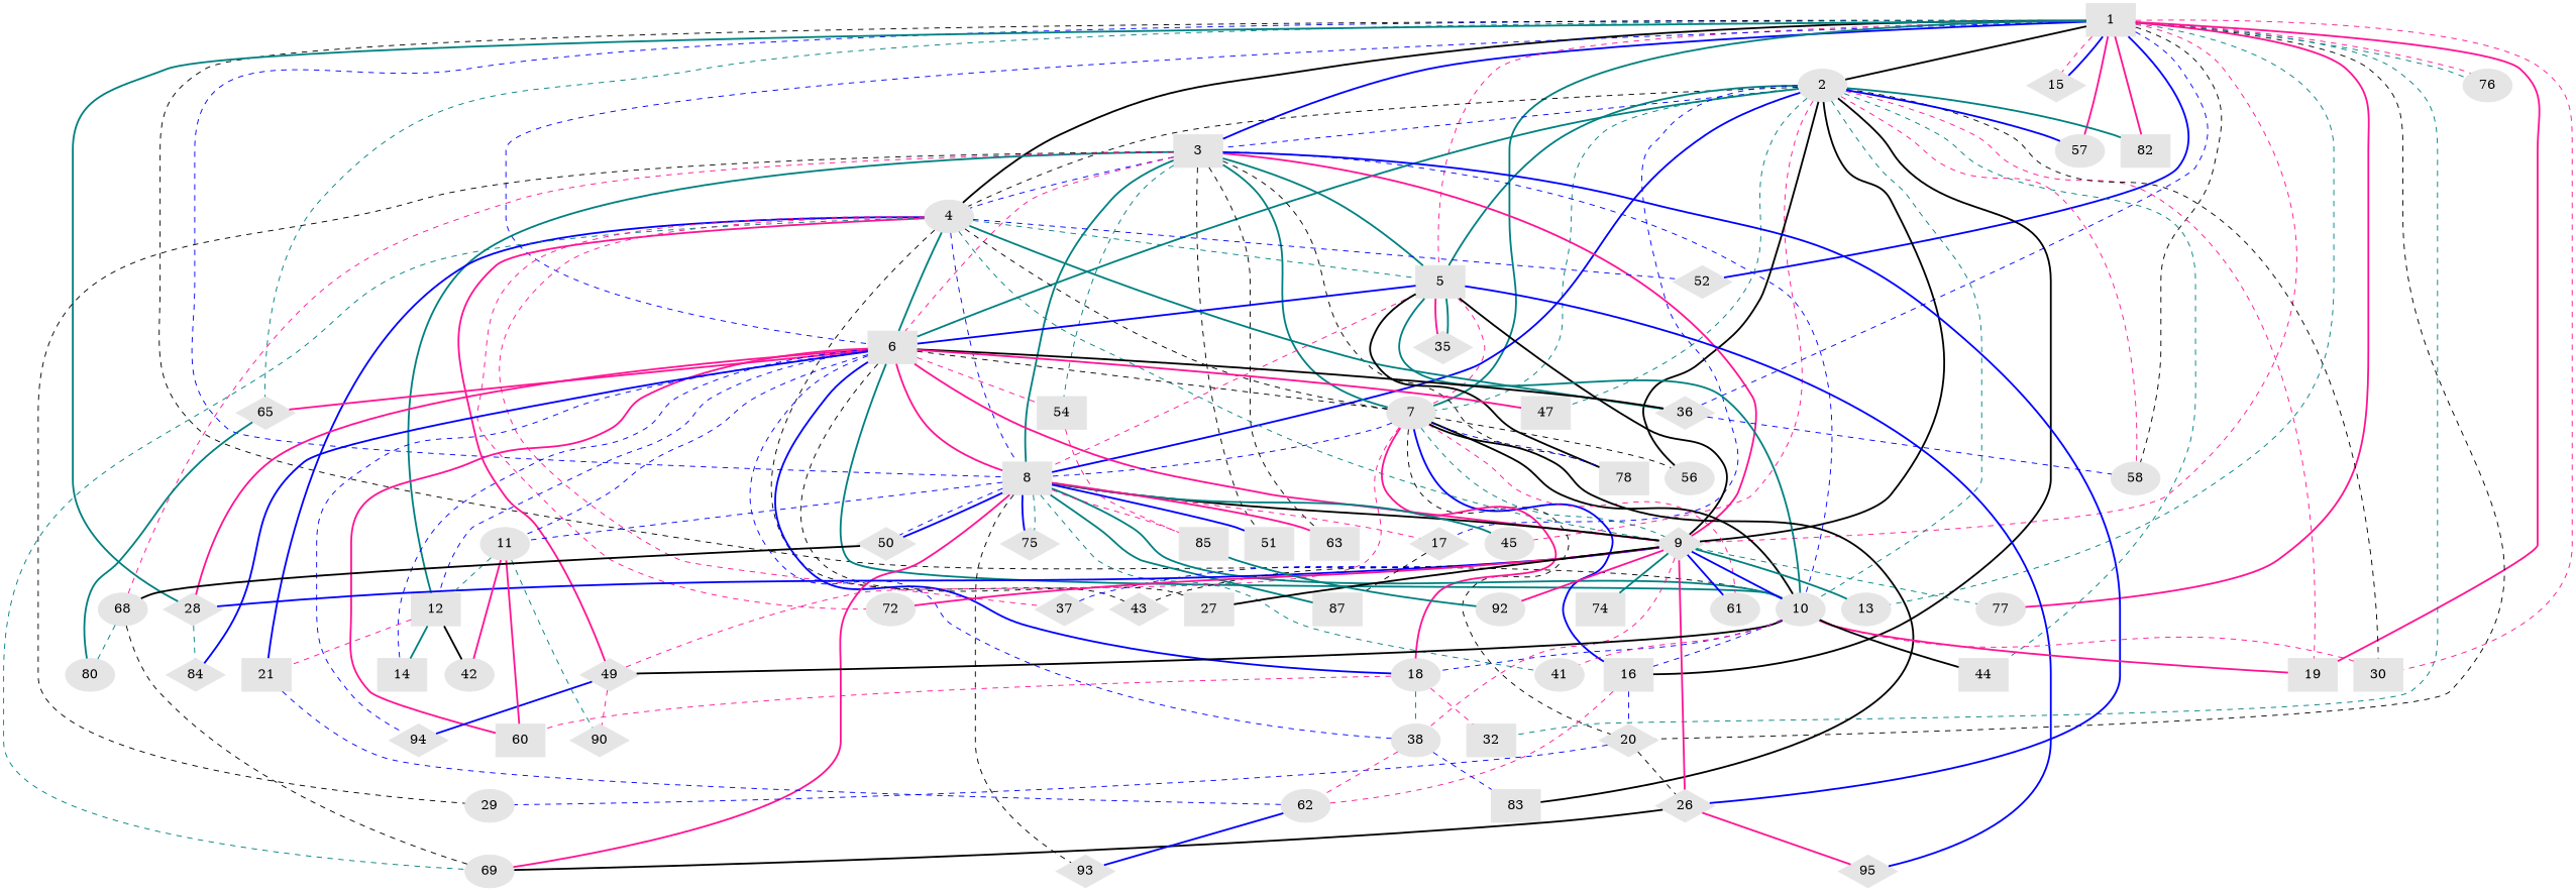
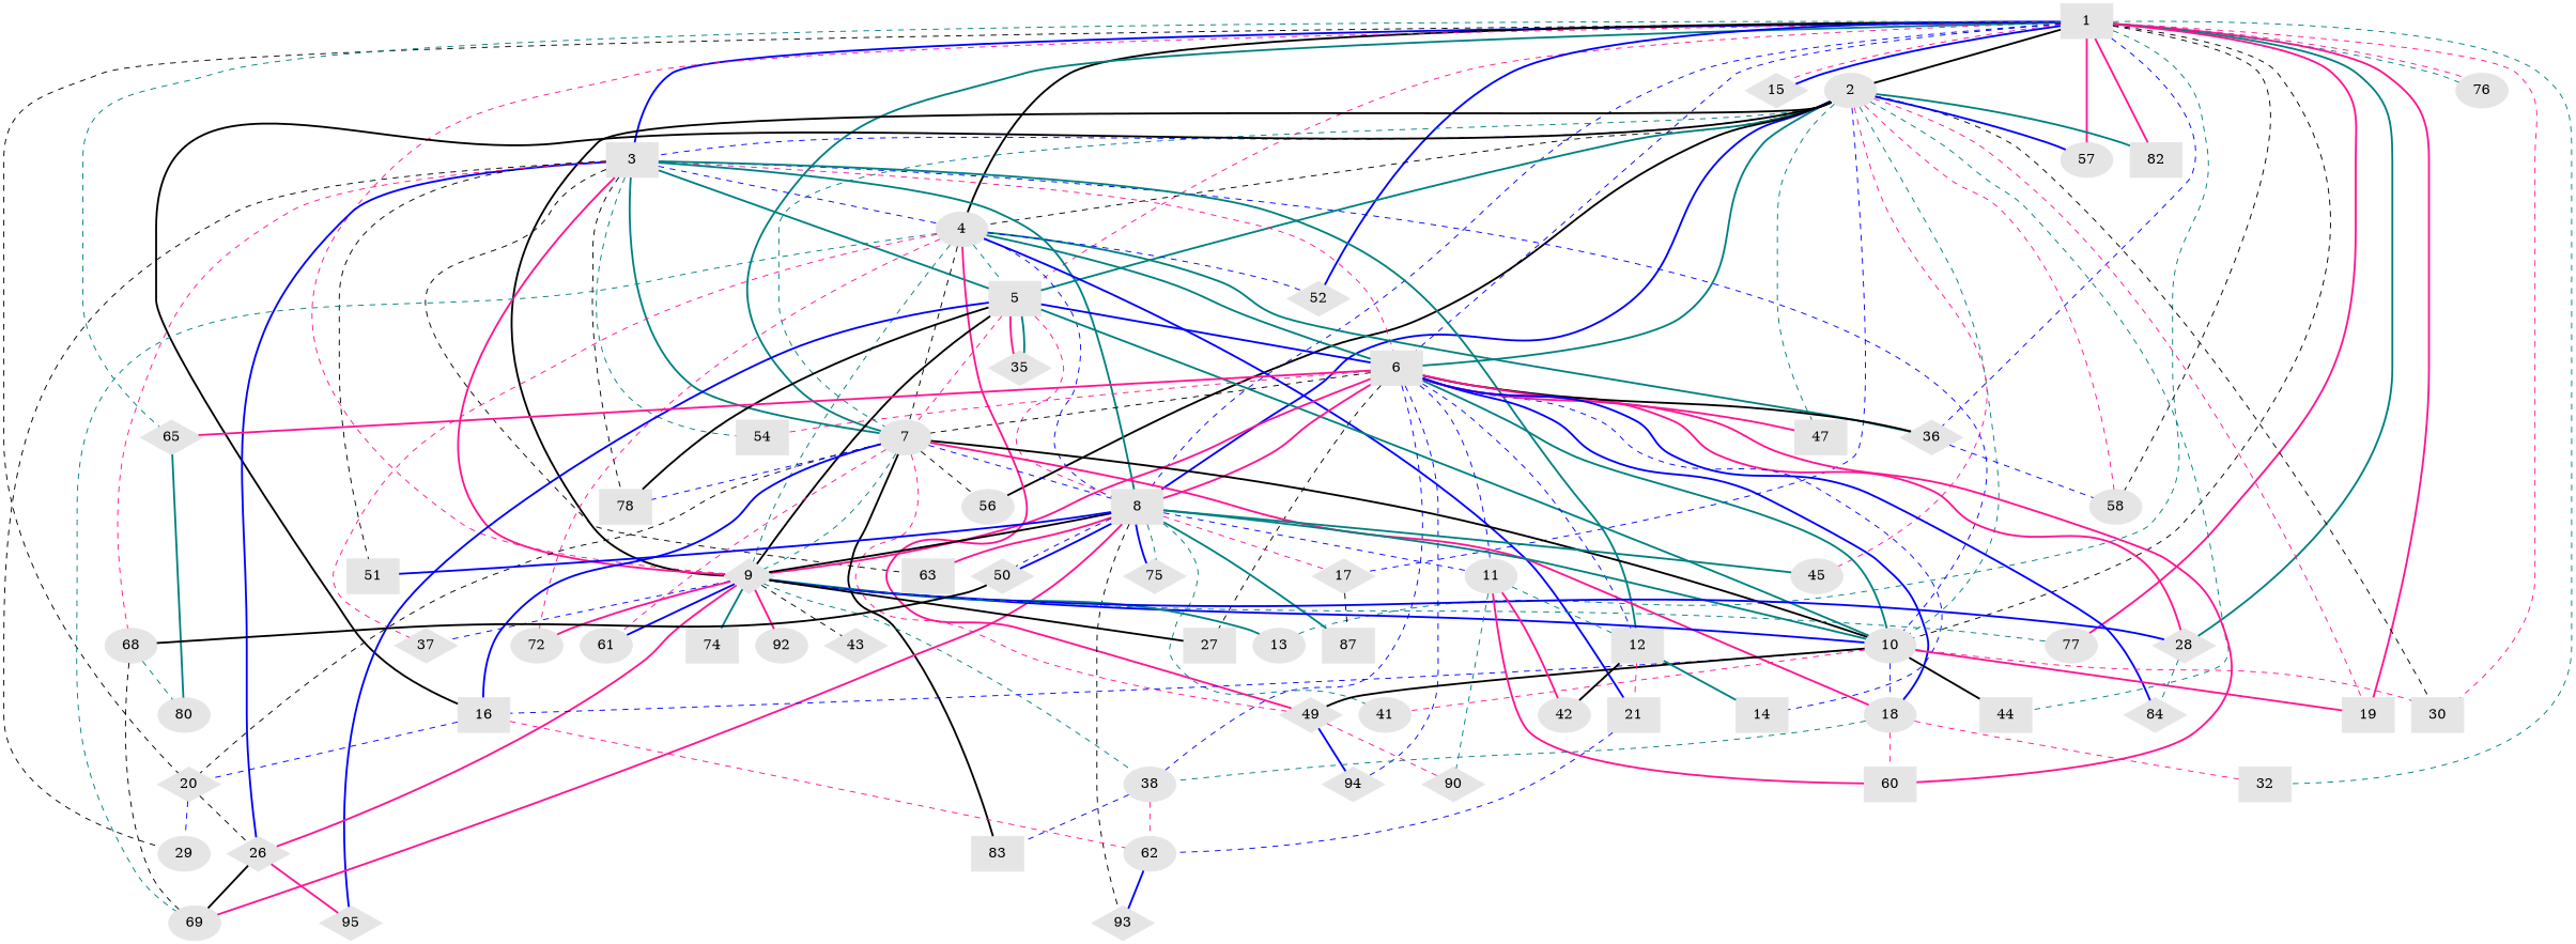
  graph {
    node [color=gray90 shape=box style=filled]
    edge [color=deeppink style=dashed]
    1 [super="+67"]
    2 [shape=ellipse super="+79"]
    3 [super="+23"]
    4 [shape=ellipse super="+66"]
    5 [super="+34"]
    6 [super="+22"]
    7 [shape=ellipse super="+55"]
    8 [super="+31"]
    9 [shape=diamond super="+39"]
    10 [shape=ellipse super="+25"]
    13 [shape=ellipse]
    15 [shape=diamond]
    19 [super="+33"]
    20 [shape=diamond super="+73"]
    28 [shape=diamond super="+46"]
    30 [super="+40"]
    32
    36 [shape=diamond]
    52 [shape=diamond]
    57 [shape=ellipse]
    58 [shape=ellipse super="+91"]
    65 [shape=diamond]
    76 [shape=ellipse]
    77 [shape=ellipse]
    82
    16 [super="+59"]
    17 [shape=diamond]
    44
    45 [shape=ellipse]
    47
    56 [shape=ellipse]
    12 [super="+24"]
    26 [shape=diamond super="+71"]
    29 [shape=ellipse]
    51
    54
    63
    68 [shape=ellipse super="+88"]
    78 [super="+86"]
    21
    37 [shape=diamond]
    43 [shape=diamond]
    49 [shape=diamond super="+64"]
    69 [shape=ellipse super="+81"]
    72 [shape=ellipse]
    35 [shape=diamond]
    95 [shape=diamond]
    11 [shape=ellipse]
    14
    18 [shape=ellipse super="+53"]
    27
    38 [shape=ellipse super="+48"]
    60 [super="+70"]
    84 [shape=diamond]
    94 [shape=diamond]
    61 [shape=ellipse]
    83
    41 [shape=ellipse]
    50 [shape=diamond]
    75 [shape=diamond]
-   85
    87
    93 [shape=diamond]
    74
    92 [shape=ellipse]
    80 [shape=ellipse]
    62 [shape=ellipse super="+89"]
    42 [shape=ellipse]
    90 [shape=diamond]
    1 -- 2 [color=black style=bold]
    1 -- 3 [color=blue style=bold]
    1 -- 4 [color=black style=bold]
    1 -- 5
    1 -- 6 [color=blue]
    1 -- 7 [color=teal style=bold]
    1 -- 8 [color=blue]
    1 -- 9
    1 -- 10 [color=black weight=2]
    1 -- 13 [color=teal]
    1 -- 15
    1 -- 15 [color=blue style=bold]
    1 -- 19 [style=bold]
    1 -- 20 [color=black]
    1 -- 28 [color=teal style=bold]
    1 -- 30
    1 -- 32 [color=teal]
    1 -- 36 [color=blue]
    1 -- 52 [color=blue style=bold]
    1 -- 57 [style=bold]
    1 -- 58 [color=black]
    1 -- 65 [color=teal]
    1 -- 76 [color=teal]
    1 -- 76
    1 -- 77 [style=bold]
    1 -- 82 [style=bold]
    2 -- 3 [color=blue]
    2 -- 4 [color=black]
    2 -- 5 [color=teal style=bold]
    2 -- 6 [color=teal style=bold]
    2 -- 7 [color=teal]
    2 -- 8 [color=blue style=bold]
    2 -- 9 [color=black style=bold]
    2 -- 10 [color=teal]
    2 -- 19
    2 -- 30 [color=black]
    2 -- 57 [color=blue style=bold]
    2 -- 58 [weight=2]
    2 -- 82 [color=teal style=bold]
    2 -- 16 [color=black style=bold]
    2 -- 17 [color=blue]
    2 -- 44 [color=teal]
    2 -- 45
    2 -- 47 [color=teal]
    2 -- 56 [color=black style=bold]
    3 -- 4 [color=blue]
    3 -- 5 [color=teal style=bold weight=2]
    3 -- 6 [weight=3]
    3 -- 7 [color=teal style=bold]
    3 -- 8 [color=teal style=bold]
    3 -- 9 [style=bold]
    3 -- 10 [color=blue]
    3 -- 12 [color=teal style=bold]
    3 -- 26 [color=blue style=bold]
    3 -- 29 [color=black]
    3 -- 51 [color=black]
    3 -- 54 [color=teal]
    3 -- 63 [color=black]
    3 -- 68
    3 -- 78 [color=black]
    4 -- 5 [color=teal]
    4 -- 6 [color=teal style=bold]
    4 -- 7 [color=black]
    4 -- 8 [color=blue]
    4 -- 9 [color=teal]
    4 -- 36 [color=teal style=bold]
    4 -- 52 [color=blue]
    4 -- 21 [color=blue style=bold]
    4 -- 37
-   4 -- 43 [color=black]
    4 -- 49 [style=bold]
    4 -- 69 [color=teal]
    4 -- 72
    5 -- 6 [color=blue style=bold]
    5 -- 7 [weight=2]
    5 -- 8
    5 -- 9 [color=black style=bold]
    5 -- 10 [color=teal style=bold]
    5 -- 78 [color=black style=bold]
    5 -- 35 [style=bold]
    5 -- 35 [color=teal style=bold]
    5 -- 95 [color=blue style=bold]
    6 -- 7 [color=black]
    6 -- 8 [style=bold]
    6 -- 9 [style=bold weight=2]
    6 -- 10 [color=teal style=bold]
    6 -- 28 [style=bold]
    6 -- 36 [color=black style=bold]
    6 -- 65 [style=bold]
    6 -- 47 [style=bold]
    6 -- 12 [color=blue]
    6 -- 54
    6 -- 11 [color=blue]
    6 -- 14 [color=blue]
    6 -- 18 [color=blue style=bold]
    6 -- 27 [color=black]
    6 -- 38 [color=blue]
    6 -- 60 [style=bold]
    6 -- 84 [color=blue style=bold]
    6 -- 94 [color=blue]
    7 -- 8 [color=blue]
    7 -- 9 [color=teal]
    7 -- 10 [color=black style=bold]
    7 -- 20 [color=black]
    7 -- 16 [color=blue style=bold]
    7 -- 56 [color=black]
    7 -- 78 [color=blue]
    7 -- 49
    7 -- 18 [style=bold]
    7 -- 61
    7 -- 83 [color=black style=bold]
    8 -- 9 [color=black style=bold]
    8 -- 10 [color=teal style=bold]
    8 -- 17
    8 -- 45 [color=teal style=bold]
    8 -- 51 [color=blue style=bold]
    8 -- 63 [style=bold]
    8 -- 69 [style=bold]
    8 -- 11 [color=blue]
    8 -- 41 [color=teal]
    8 -- 50 [color=blue]
    8 -- 50 [color=blue style=bold]
    8 -- 75 [color=blue style=bold]
    8 -- 75 [color=teal]
-   8 -- 85
    8 -- 87 [color=teal style=bold]
    8 -- 93 [color=black]
    9 -- 10 [color=blue style=bold]
    9 -- 13 [color=teal style=bold]
    9 -- 28 [color=blue style=bold]
    9 -- 77 [color=teal]
    9 -- 26 [style=bold]
    9 -- 37 [color=blue]
    9 -- 43 [color=black]
    9 -- 72 [style=bold]
    9 -- 27 [color=black style=bold]
-   9 -- 38
+   9 -- 38 [color=teal]
    9 -- 61 [color=blue style=bold]
    9 -- 74 [color=teal style=bold]
    9 -- 92 [style=bold]
    10 -- 19 [style=bold]
    10 -- 30
    10 -- 16 [color=blue]
    10 -- 44 [color=black style=bold]
    10 -- 49 [color=black style=bold]
    10 -- 18 [color=blue]
    10 -- 41
    20 -- 26 [color=black]
    20 -- 29 [color=blue]
    28 -- 84 [color=teal]
    36 -- 58 [color=blue]
    65 -- 80 [color=teal style=bold]
    16 -- 20 [color=blue]
    16 -- 62
    17 -- 87 [color=black]
    12 -- 21
    12 -- 14 [color=teal style=bold]
    12 -- 42 [color=black style=bold]
    26 -- 69 [color=black style=bold]
    26 -- 95 [style=bold]
-   54 -- 85
    68 -- 69 [color=black]
    68 -- 80 [color=teal]
    21 -- 62 [color=blue]
    49 -- 94 [color=blue style=bold]
    49 -- 90
    11 -- 12 [color=teal]
    11 -- 60 [style=bold]
    11 -- 42 [style=bold]
    11 -- 90 [color=teal]
    18 -- 32
    18 -- 38 [color=teal]
    18 -- 60
    38 -- 83 [color=blue]
    38 -- 62
    50 -- 68 [color=black style=bold]
-   85 -- 92 [color=teal style=bold]
    62 -- 93 [color=blue style=bold]
  }
